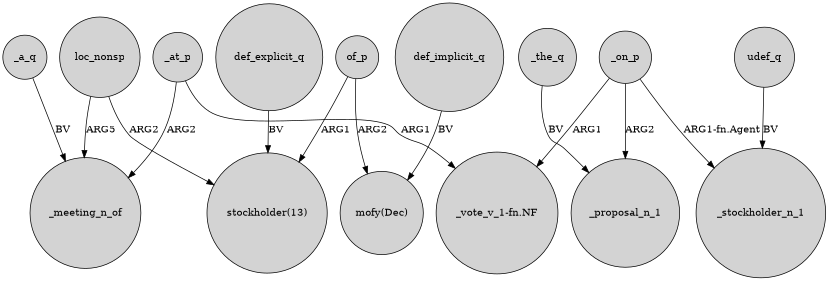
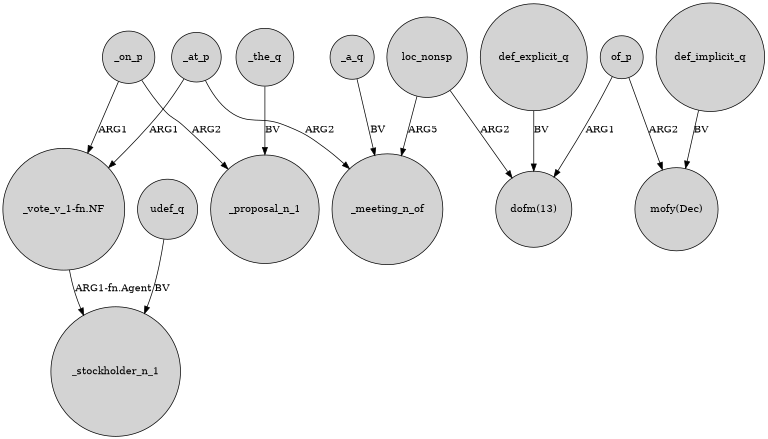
  digraph {
    node [shape=circle style=filled]
    _on_p
    "_vote_v_1-fn.NF"
    _proposal_n_1
    _stockholder_n_1
    udef_q
    of_p
-   "dofm(13)" [label="stockholder(13)"]
+   "dofm(13)"
    "mofy(Dec)"
    _the_q
    _at_p
    _meeting_n_of
    loc_nonsp
    _a_q
    def_explicit_q
    def_implicit_q
    _on_p -> "_vote_v_1-fn.NF" [label=ARG1]
    _on_p -> _proposal_n_1 [label=ARG2]
-   _on_p -> _stockholder_n_1 [label="ARG1-fn.Agent"]
+   "_vote_v_1-fn.NF" -> _stockholder_n_1 [label="ARG1-fn.Agent"]
    udef_q -> _stockholder_n_1 [label=BV]
    of_p -> "dofm(13)" [label=ARG1]
    of_p -> "mofy(Dec)" [label=ARG2]
    _the_q -> _proposal_n_1 [label=BV]
    _at_p -> "_vote_v_1-fn.NF" [label=ARG1]
    _at_p -> _meeting_n_of [label=ARG2]
    loc_nonsp -> "dofm(13)" [label=ARG2]
    loc_nonsp -> _meeting_n_of [label=ARG5]
    _a_q -> _meeting_n_of [label=BV]
    def_explicit_q -> "dofm(13)" [label=BV]
    def_implicit_q -> "mofy(Dec)" [label=BV]
  }
